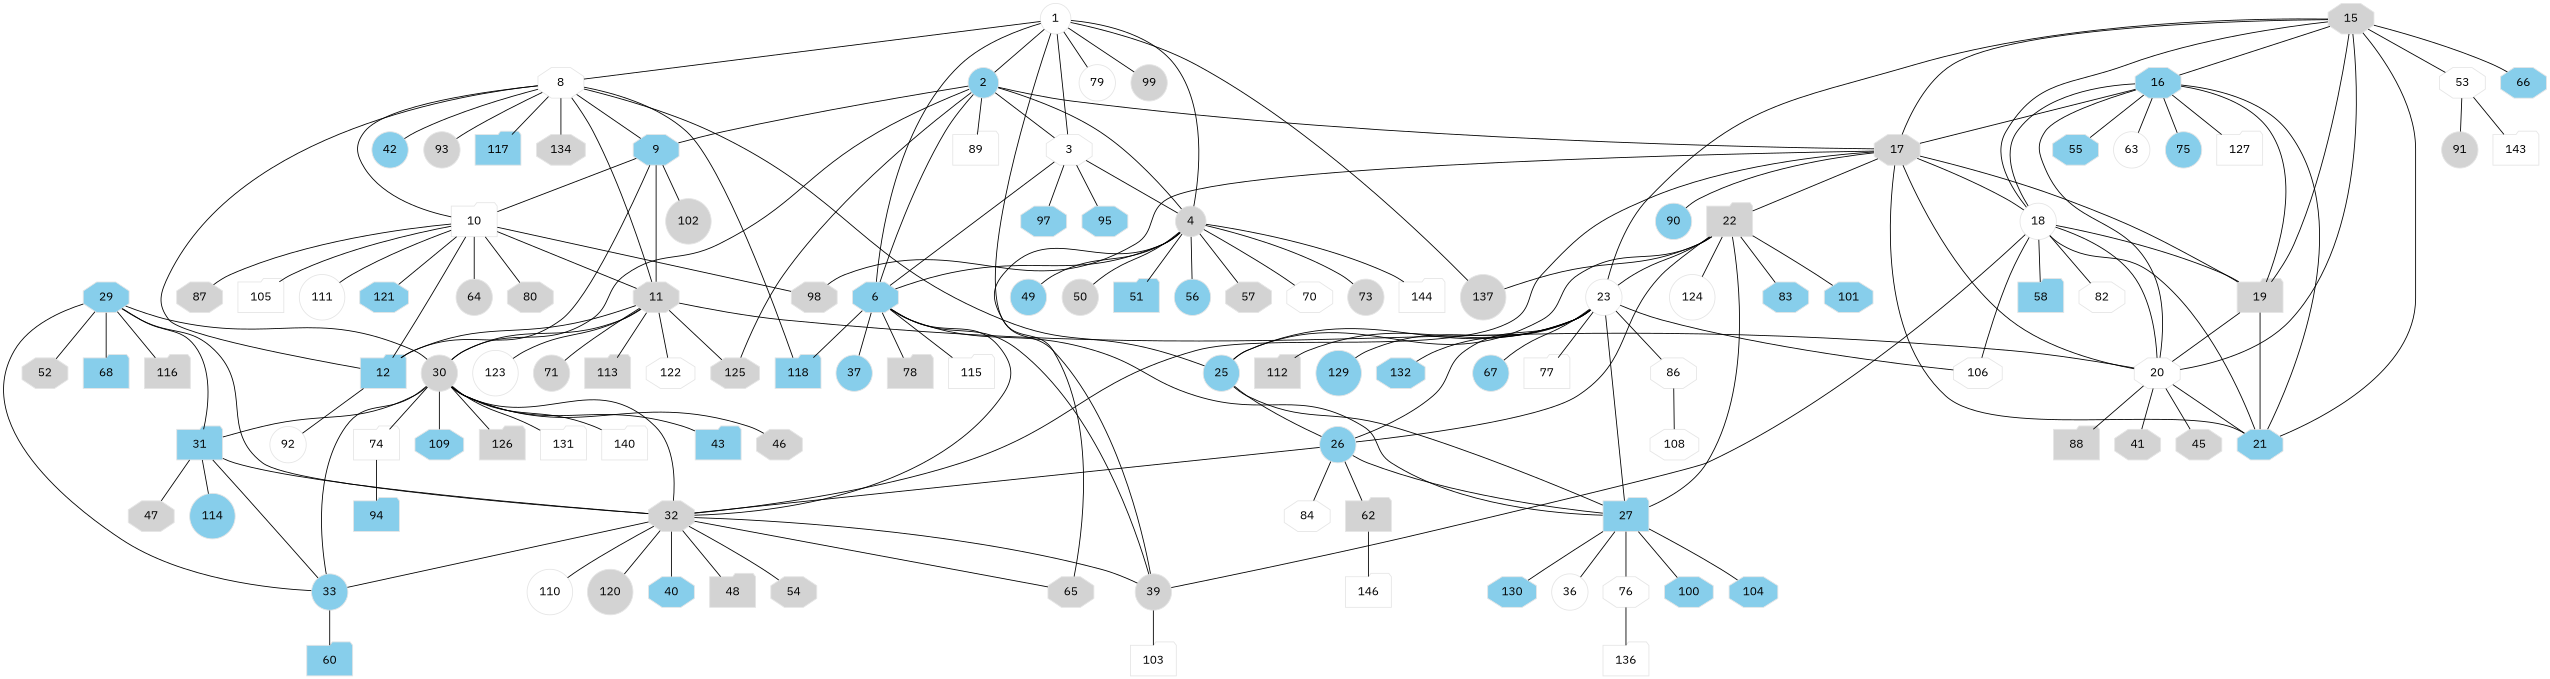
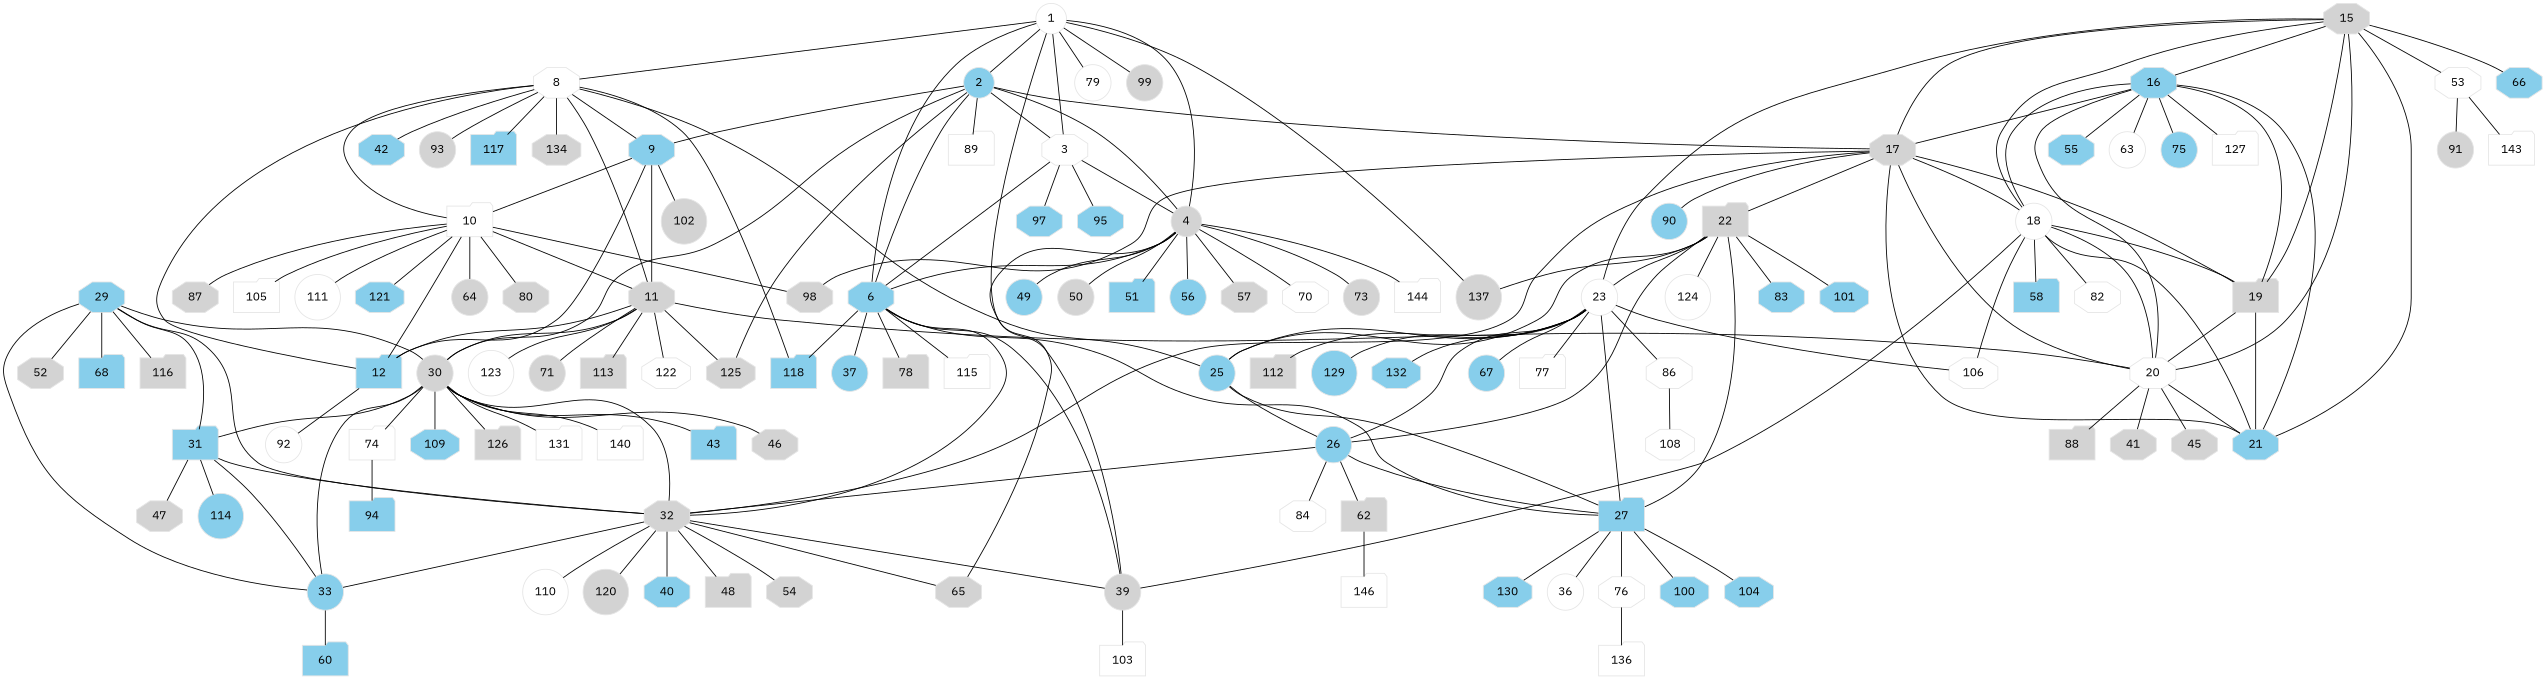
  graph {
    fontname="IBM Plex Sans"
    node [color=gray90 fillcolor=skyblue fontname="IBM Plex Sans" shape=octagon style=filled]
    edge [fontname="IBM Plex Sans"]
    1 [fillcolor=white shape=circle super="+5"]
    2 [shape=circle super="+71"]
    3 [fillcolor=white super="+38"]
    4 [fillcolor=lightgrey shape=circle super="+7"]
    6 [super="+119"]
    8 [fillcolor=white super="+133"]
    39 [fillcolor=lightgrey shape=circle super="+85"]
    79 [fillcolor=white shape=circle]
    99 [fillcolor=lightgrey shape=circle]
    137 [fillcolor=lightgrey shape=circle]
    9 [super="+138"]
    17 [fillcolor=lightgrey super="+81"]
    30 [fillcolor=lightgrey shape=circle super="+35"]
    89 [fillcolor=white shape=folder]
    125 [fillcolor=lightgrey]
    95
    97
    49 [shape=circle]
    50 [fillcolor=lightgrey shape=circle]
    51 [shape=folder]
    56 [shape=circle]
    57 [fillcolor=lightgrey]
    65 [fillcolor=lightgrey]
    70 [fillcolor=white]
    73 [fillcolor=lightgrey shape=circle]
    144 [fillcolor=white shape=folder]
    27 [shape=folder super="+28"]
    32 [fillcolor=lightgrey super="+34"]
    37 [shape=circle]
    78 [fillcolor=lightgrey shape=folder]
    115 [fillcolor=white shape=folder]
    118 [shape=folder]
    10 [fillcolor=white shape=folder super="+13"]
    11 [fillcolor=lightgrey super="+14"]
    12 [shape=folder]
    25 [shape=circle super="+142"]
-   42 [shape=circle]
+   42
    93 [fillcolor=lightgrey shape=circle]
    117 [shape=folder]
    134 [fillcolor=lightgrey]
    103 [fillcolor=white shape=folder]
    102 [fillcolor=lightgrey shape=circle]
    98 [fillcolor=lightgrey]
    20 [fillcolor=white super="+145"]
    18 [fillcolor=white shape=circle super="+44"]
    19 [fillcolor=lightgrey shape=folder]
    21
    22 [fillcolor=lightgrey shape=folder super="+135"]
    90 [shape=circle super="+107"]
    31 [shape=folder super="+59"]
    33 [shape=circle super="+128"]
    43 [shape=folder]
    46 [fillcolor=lightgrey]
    74 [fillcolor=white shape=folder super="+96"]
    109 [super="+141"]
    126 [fillcolor=lightgrey shape=folder]
    131 [fillcolor=white shape=folder]
    140 [fillcolor=white shape=folder]
    36 [fillcolor=white shape=circle super="+69"]
    76 [fillcolor=white]
    100
    104
    130
    40
    48 [fillcolor=lightgrey shape=folder]
    54 [fillcolor=lightgrey]
    110 [fillcolor=white shape=circle]
    120 [fillcolor=lightgrey shape=circle]
    64 [fillcolor=lightgrey shape=circle]
    80 [fillcolor=lightgrey]
    87 [fillcolor=lightgrey]
    105 [fillcolor=white shape=folder]
    111 [fillcolor=white shape=circle]
    121
    n75 [fillcolor=lightgrey label=71 shape=circle]
    113 [fillcolor=lightgrey shape=folder]
    122 [fillcolor=white]
    123 [fillcolor=white shape=circle]
    92 [fillcolor=white shape=circle]
    26 [shape=circle super="+139"]
    41 [fillcolor=lightgrey]
    45 [fillcolor=lightgrey]
    88 [fillcolor=lightgrey shape=folder]
    16 [super="+72"]
    55
    63 [fillcolor=white shape=circle]
    75 [shape=circle]
    127 [fillcolor=white shape=folder]
    15 [fillcolor=lightgrey]
    23 [fillcolor=white shape=circle super="+24"]
    53 [fillcolor=white]
    66
    58 [shape=folder]
    82 [fillcolor=white]
    106 [fillcolor=white]
    67 [shape=circle]
    77 [fillcolor=white shape=folder]
    86 [fillcolor=white]
    112 [fillcolor=lightgrey shape=folder]
    129 [shape=circle]
    132
    91 [fillcolor=lightgrey shape=circle]
    143 [fillcolor=white shape=folder]
    83
    101
    124 [fillcolor=white shape=circle]
    62 [fillcolor=lightgrey shape=folder]
    84 [fillcolor=white]
    108 [fillcolor=white]
    146 [fillcolor=white shape=folder]
    136 [fillcolor=white shape=folder]
    29
    52 [fillcolor=lightgrey]
    68 [shape=folder]
    116 [fillcolor=lightgrey shape=folder]
    47 [fillcolor=lightgrey]
    114 [shape=circle]
    60 [shape=folder]
    94 [shape=folder]
    1 -- 2 [weight=2]
    1 -- 3 [weight=2]
    1 -- 4 [weight=4]
    1 -- 6 [weight=2]
    1 -- 8
    1 -- 39
    1 -- 79
    1 -- 99
    1 -- 137
    2 -- 3
    2 -- 4 [weight=2]
    2 -- 6
    2 -- 9
    2 -- 17
    2 -- 30
    2 -- 89
    2 -- 125
    3 -- 4 [weight=2]
    3 -- 6
    3 -- 95
    3 -- 97
    4 -- 6 [weight=2]
    4 -- 49
    4 -- 50
    4 -- 51
    4 -- 56
    4 -- 57
    4 -- 65
    4 -- 70
    4 -- 73
    4 -- 144
    6 -- 39
    6 -- 27
    6 -- 32
    6 -- 37
    6 -- 78
    6 -- 115
    6 -- 118
    8 -- 9
    8 -- 118
    8 -- 10 [weight=2]
    8 -- 11 [weight=2]
    8 -- 12
    8 -- 25
    8 -- 42
    8 -- 93
    8 -- 117
    8 -- 134
    39 -- 103
    9 -- 10 [weight=2]
    9 -- 11 [weight=2]
    9 -- 12
    9 -- 102
    17 -- 32
    17 -- 98
    17 -- 20
    17 -- 18
    17 -- 19
    17 -- 21
    17 -- 22
    17 -- 90
    30 -- 32 [weight=4]
    30 -- 31 [weight=2]
    30 -- 33 [weight=2]
    30 -- 43
    30 -- 46
    30 -- 74
    30 -- 109
    30 -- 126
    30 -- 131
    30 -- 140
    27 -- 36
    27 -- 76
    27 -- 100
    27 -- 104
    27 -- 130
    32 -- 39
    32 -- 65
    32 -- 33 [weight=2]
    32 -- 40
    32 -- 48
    32 -- 54
    32 -- 110
    32 -- 120
    10 -- 11 [weight=4]
    10 -- 12 [weight=2]
    10 -- 98
    10 -- 64
    10 -- 80
    10 -- 87
    10 -- 105
    10 -- 111
    10 -- 121
    11 -- 30
    11 -- 125
    11 -- 12 [weight=2]
    11 -- 20
    11 -- n75
    11 -- 113
    11 -- 122
    11 -- 123
    12 -- 92
    25 -- 27 [weight=2]
    25 -- 26
    20 -- 21
    20 -- 41
    20 -- 45
    20 -- 88
    18 -- 39
    18 -- 20
    18 -- 19
    18 -- 21
    18 -- 58
    18 -- 82
    18 -- 106
    19 -- 20
    19 -- 21
    22 -- 137
    22 -- 27 [weight=2]
    22 -- 25
    22 -- 26
    22 -- 23 [weight=2]
    22 -- 83
    22 -- 101
    22 -- 124
    31 -- 32 [weight=2]
    31 -- 33
    31 -- 47
    31 -- 114
    33 -- 60
    74 -- 94
    76 -- 136
    26 -- 27 [weight=2]
    26 -- 32
    26 -- 62
    26 -- 84
    16 -- 17
    16 -- 20
    16 -- 18
    16 -- 19
    16 -- 21
    16 -- 55
    16 -- 63
    16 -- 75
    16 -- 127
    15 -- 17
    15 -- 20
    15 -- 18
    15 -- 19
    15 -- 21
    15 -- 16
    15 -- 23
    15 -- 53
    15 -- 66
    23 -- 27 [weight=4]
    23 -- 25 [weight=2]
    23 -- 26 [weight=2]
    23 -- 106
    23 -- 67
    23 -- 77
    23 -- 86
    23 -- 112
    23 -- 129
    23 -- 132
    53 -- 91
    53 -- 143
    86 -- 108
    62 -- 146
    29 -- 30 [weight=2]
    29 -- 32 [weight=2]
    29 -- 31
    29 -- 33
    29 -- 52
    29 -- 68
    29 -- 116
  }
